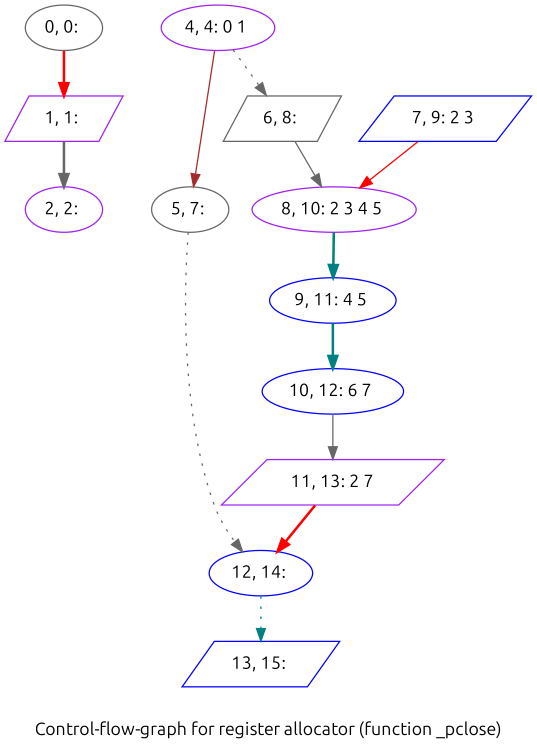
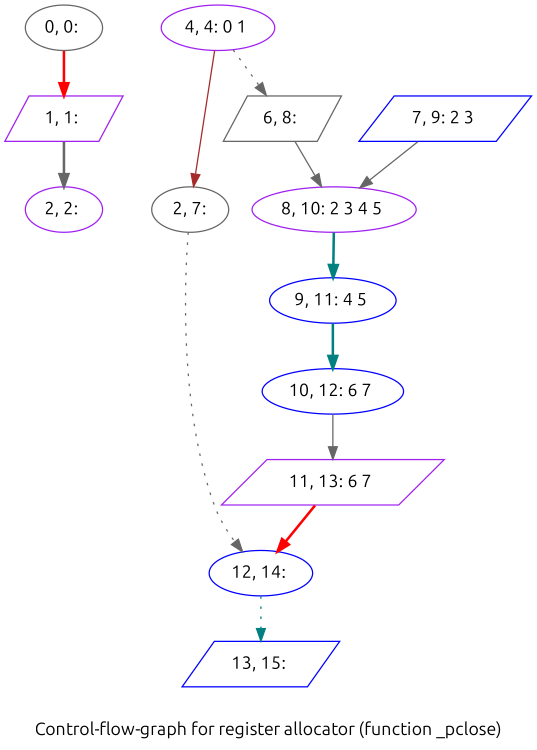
  digraph {
    fontname=Ubuntu
    label="Control-flow-graph for register allocator (function _pclose)"
    node [color=purple fontname=Ubuntu shape=ellipse]
    edge [color=gray40 fontname=Ubuntu style=bold]
    n1 [color=gray40 label="0, 0: "]
    n2 [label="1, 1: " shape=parallelogram]
    n3 [label="2, 2: "]
    n4 [label="4, 4: 0 1 "]
-   n5 [color=gray40 label="5, 7: "]
+   n5 [color=gray40 label="2, 7:"]
    n6 [color=gray40 label="6, 8: " shape=parallelogram]
    n7 [color=blue label="12, 14: "]
    n8 [label="8, 10: 2 3 4 5 "]
    n9 [color=blue label="13, 15: " shape=parallelogram]
    n10 [color=blue label="7, 9: 2 3 " shape=parallelogram]
    n11 [color=blue label="9, 11: 4 5 "]
    n12 [color=blue label="10, 12: 6 7 "]
-   n13 [label="11, 13: 2 7" shape=parallelogram]
+   n13 [label="11, 13: 6 7 " shape=parallelogram]
    n1 -> n2 [color=red]
    n2 -> n3
    n4 -> n5 [color=brown style=solid]
    n4 -> n6 [style=dotted]
    n5 -> n7 [style=dotted]
    n6 -> n8 [style=solid]
    n7 -> n9 [color=teal style=dotted]
    n8 -> n11 [color=teal]
-   n10 -> n8 [color=red style=solid]
+   n10 -> n8 [style=solid]
    n11 -> n12 [color=teal]
    n12 -> n13 [style=solid]
    n13 -> n7 [color=red]
  }
